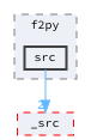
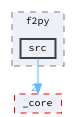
  digraph {
    compound=true
    fontname="Source Code Pro"
    node [fillcolor="#edf0f7" fontname="Source Code Pro" fontsize=10 shape=box]
    n1 [color=grey25 height=0.2 label=src style="filled,bold" width=0.4]
-   n2 [color=red height=0.2 label=_src style="filled,dashed" width=0.4]
+   n2 [color=red height=0.2 label=_core style="filled,dashed" width=0.4]
    subgraph cluster_1 {
      bgcolor="#edf0f7"
      fontsize=10
      label=f2py
      pencolor=grey50
      style="filled,dashed"
      n1
    }
    n1 -> n2 [color=steelblue1 fontcolor=steelblue1 fontname="Source Code Pro" fontsize=10 headlabel=2 labeldistance=1.5 labelfontname=Helvetica labelfontsize=10]
  }
